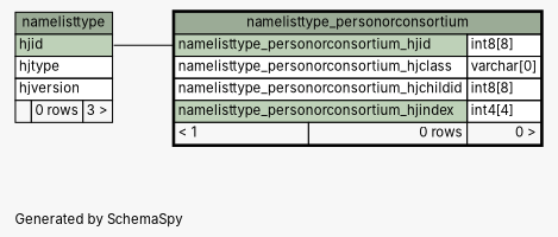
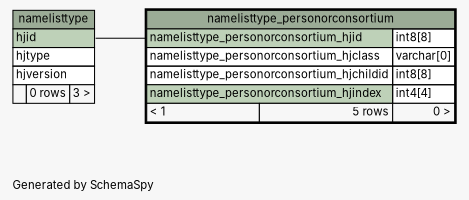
  digraph {
    bgcolor="#f7f7f7"
    fontname=Inter
    fontsize=11
    label="\nGenerated by SchemaSpy"
    labeljust=l
    nodesep=0.18
    rankdir=RL
    ranksep=0.46
    node [fontname=Inter fontsize=11 shape=plaintext]
-   n1 [label=<     <TABLE BORDER="2" CELLBORDER="1" CELLSPACING="0" BGCOLOR="#ffffff">       <TR><TD COLSPAN="3" BGCOLOR="#9bab96" ALIGN="CENTER">namelisttype_personorconsortium</TD></TR>       <TR><TD PORT="namelisttype_personorconsortium_hjid" COLSPAN="2" BGCOLOR="#bed1b8" ALIGN="LEFT">namelisttype_personorconsortium_hjid</TD><TD PORT="namelisttype_personorconsortium_hjid.type" ALIGN="LEFT">int8[8]</TD></TR>       <TR><TD PORT="namelisttype_personorconsortium_hjclass" COLSPAN="2" ALIGN="LEFT">namelisttype_personorconsortium_hjclass</TD><TD PORT="namelisttype_personorconsortium_hjclass.type" ALIGN="LEFT">varchar[0]</TD></TR>       <TR><TD PORT="namelisttype_personorconsortium_hjchildid" COLSPAN="2" ALIGN="LEFT">namelisttype_personorconsortium_hjchildid</TD><TD PORT="namelisttype_personorconsortium_hjchildid.type" ALIGN="LEFT">int8[8]</TD></TR>       <TR><TD PORT="namelisttype_personorconsortium_hjindex" COLSPAN="2" BGCOLOR="#bed1b8" ALIGN="LEFT">namelisttype_personorconsortium_hjindex</TD><TD PORT="namelisttype_personorconsortium_hjindex.type" ALIGN="LEFT">int4[4]</TD></TR>       <TR><TD ALIGN="LEFT" BGCOLOR="#f7f7f7">&lt; 1</TD><TD ALIGN="RIGHT" BGCOLOR="#f7f7f7">0 rows</TD><TD ALIGN="RIGHT" BGCOLOR="#f7f7f7">0 &gt;</TD></TR>     </TABLE>>]
+   n1 [label=<     <TABLE BORDER="2" CELLBORDER="1" CELLSPACING="0" BGCOLOR="#ffffff">       <TR><TD COLSPAN="3" BGCOLOR="#9bab96" ALIGN="CENTER">namelisttype_personorconsortium</TD></TR>       <TR><TD PORT="namelisttype_personorconsortium_hjid" COLSPAN="2" BGCOLOR="#bed1b8" ALIGN="LEFT">namelisttype_personorconsortium_hjid</TD><TD PORT="namelisttype_personorconsortium_hjid.type" ALIGN="LEFT">int8[8]</TD></TR>       <TR><TD PORT="namelisttype_personorconsortium_hjclass" COLSPAN="2" ALIGN="LEFT">namelisttype_personorconsortium_hjclass</TD><TD PORT="namelisttype_personorconsortium_hjclass.type" ALIGN="LEFT">varchar[0]</TD></TR>       <TR><TD PORT="namelisttype_personorconsortium_hjchildid" COLSPAN="2" ALIGN="LEFT">namelisttype_personorconsortium_hjchildid</TD><TD PORT="namelisttype_personorconsortium_hjchildid.type" ALIGN="LEFT">int8[8]</TD></TR>       <TR><TD PORT="namelisttype_personorconsortium_hjindex" COLSPAN="2" BGCOLOR="#bed1b8" ALIGN="LEFT">namelisttype_personorconsortium_hjindex</TD><TD PORT="namelisttype_personorconsortium_hjindex.type" ALIGN="LEFT">int4[4]</TD></TR>       <TR><TD ALIGN="LEFT" BGCOLOR="#f7f7f7">&lt; 1</TD><TD ALIGN="RIGHT" BGCOLOR="#f7f7f7">5 rows</TD><TD ALIGN="RIGHT" BGCOLOR="#f7f7f7">0 &gt;</TD></TR>     </TABLE>>]
    n2 [label=<     <TABLE BORDER="0" CELLBORDER="1" CELLSPACING="0" BGCOLOR="#ffffff">       <TR><TD COLSPAN="3" BGCOLOR="#9bab96" ALIGN="CENTER">namelisttype</TD></TR>       <TR><TD PORT="hjid" COLSPAN="3" BGCOLOR="#bed1b8" ALIGN="LEFT">hjid</TD></TR>       <TR><TD PORT="hjtype" COLSPAN="3" ALIGN="LEFT">hjtype</TD></TR>       <TR><TD PORT="hjversion" COLSPAN="3" ALIGN="LEFT">hjversion</TD></TR>       <TR><TD ALIGN="LEFT" BGCOLOR="#f7f7f7">  </TD><TD ALIGN="RIGHT" BGCOLOR="#f7f7f7">0 rows</TD><TD ALIGN="RIGHT" BGCOLOR="#f7f7f7">3 &gt;</TD></TR>     </TABLE>>]
    n1 -> n2 [arrowhead=none arrowsize=0.8 arrowtail=crowodot headport="hjid:e" tailport="namelisttype_personorconsortium_hjid:w" fontname=Inter]
  }
